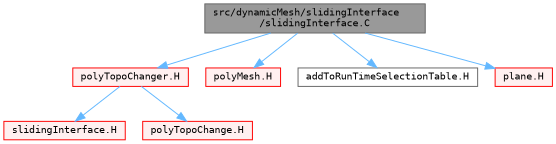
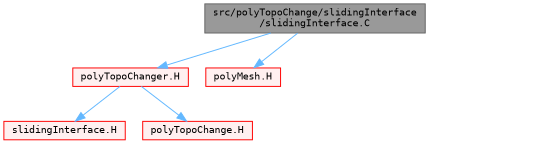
  digraph {
    fontname="DejaVu Sans Mono"
    node [color=red fillcolor="#FFF0F0" fontname="DejaVu Sans Mono" fontsize=10 shape=box style=filled]
    edge [color=steelblue1 fontname="DejaVu Sans Mono" fontsize=10 labelfontname=Helvetica labelfontsize=10 style=solid]
-   n1 [color=gray40 fillcolor=grey60 fontcolor=black height=0.2 label="src/dynamicMesh/slidingInterface\l/slidingInterface.C" width=0.4]
+   n1 [color=gray40 fillcolor=grey60 fontcolor=black height=0.2 label="src/polyTopoChange/slidingInterface\l/slidingInterface.C" width=0.4]
    n2 [height=0.2 label="polyTopoChanger.H" width=0.4]
    n3 [height=0.2 label="polyMesh.H" width=0.4]
-   n4 [color=grey40 fillcolor=white height=0.2 label="addToRunTimeSelectionTable.H" width=0.4]
-   n5 [height=0.2 label="plane.H" width=0.4]
    n6 [height=0.2 label="slidingInterface.H" width=0.4]
    n7 [height=0.2 label="polyTopoChange.H" width=0.4]
    n1 -> n2
    n1 -> n3
-   n1 -> n4
-   n1 -> n5
    n2 -> n6
    n2 -> n7
  }
